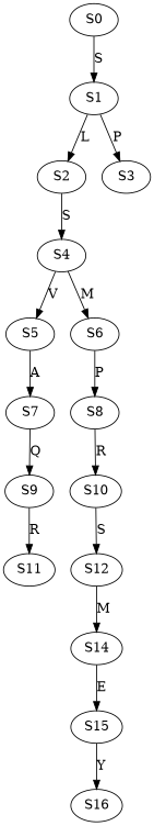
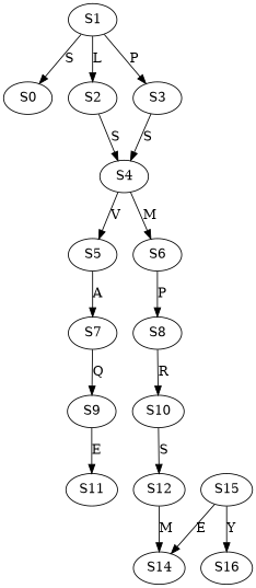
  strict digraph {
    S0
    S1
    S2
    S3
    S4
    S5
    S6
    S7
    S8
    S9
    S10
    S11
    S12
    S14
    S15
    S16
-   S0 -> S1 [label=S]
+   S1 -> S0 [label=S]
    S1 -> S2 [label=L]
    S1 -> S3 [label=P]
    S2 -> S4 [label=S]
+   S3 -> S4 [label=S]
    S4 -> S5 [label=V]
    S4 -> S6 [label=M]
    S5 -> S7 [label=A]
    S6 -> S8 [label=P]
    S7 -> S9 [label=Q]
    S8 -> S10 [label=R]
-   S9 -> S11 [label=R]
+   S9 -> S11 [label=E]
    S10 -> S12 [label=S]
    S12 -> S14 [label=M]
-   S14 -> S15 [label=E]
+   S15 -> S14 [label=E]
    S15 -> S16 [label=Y]
  }
